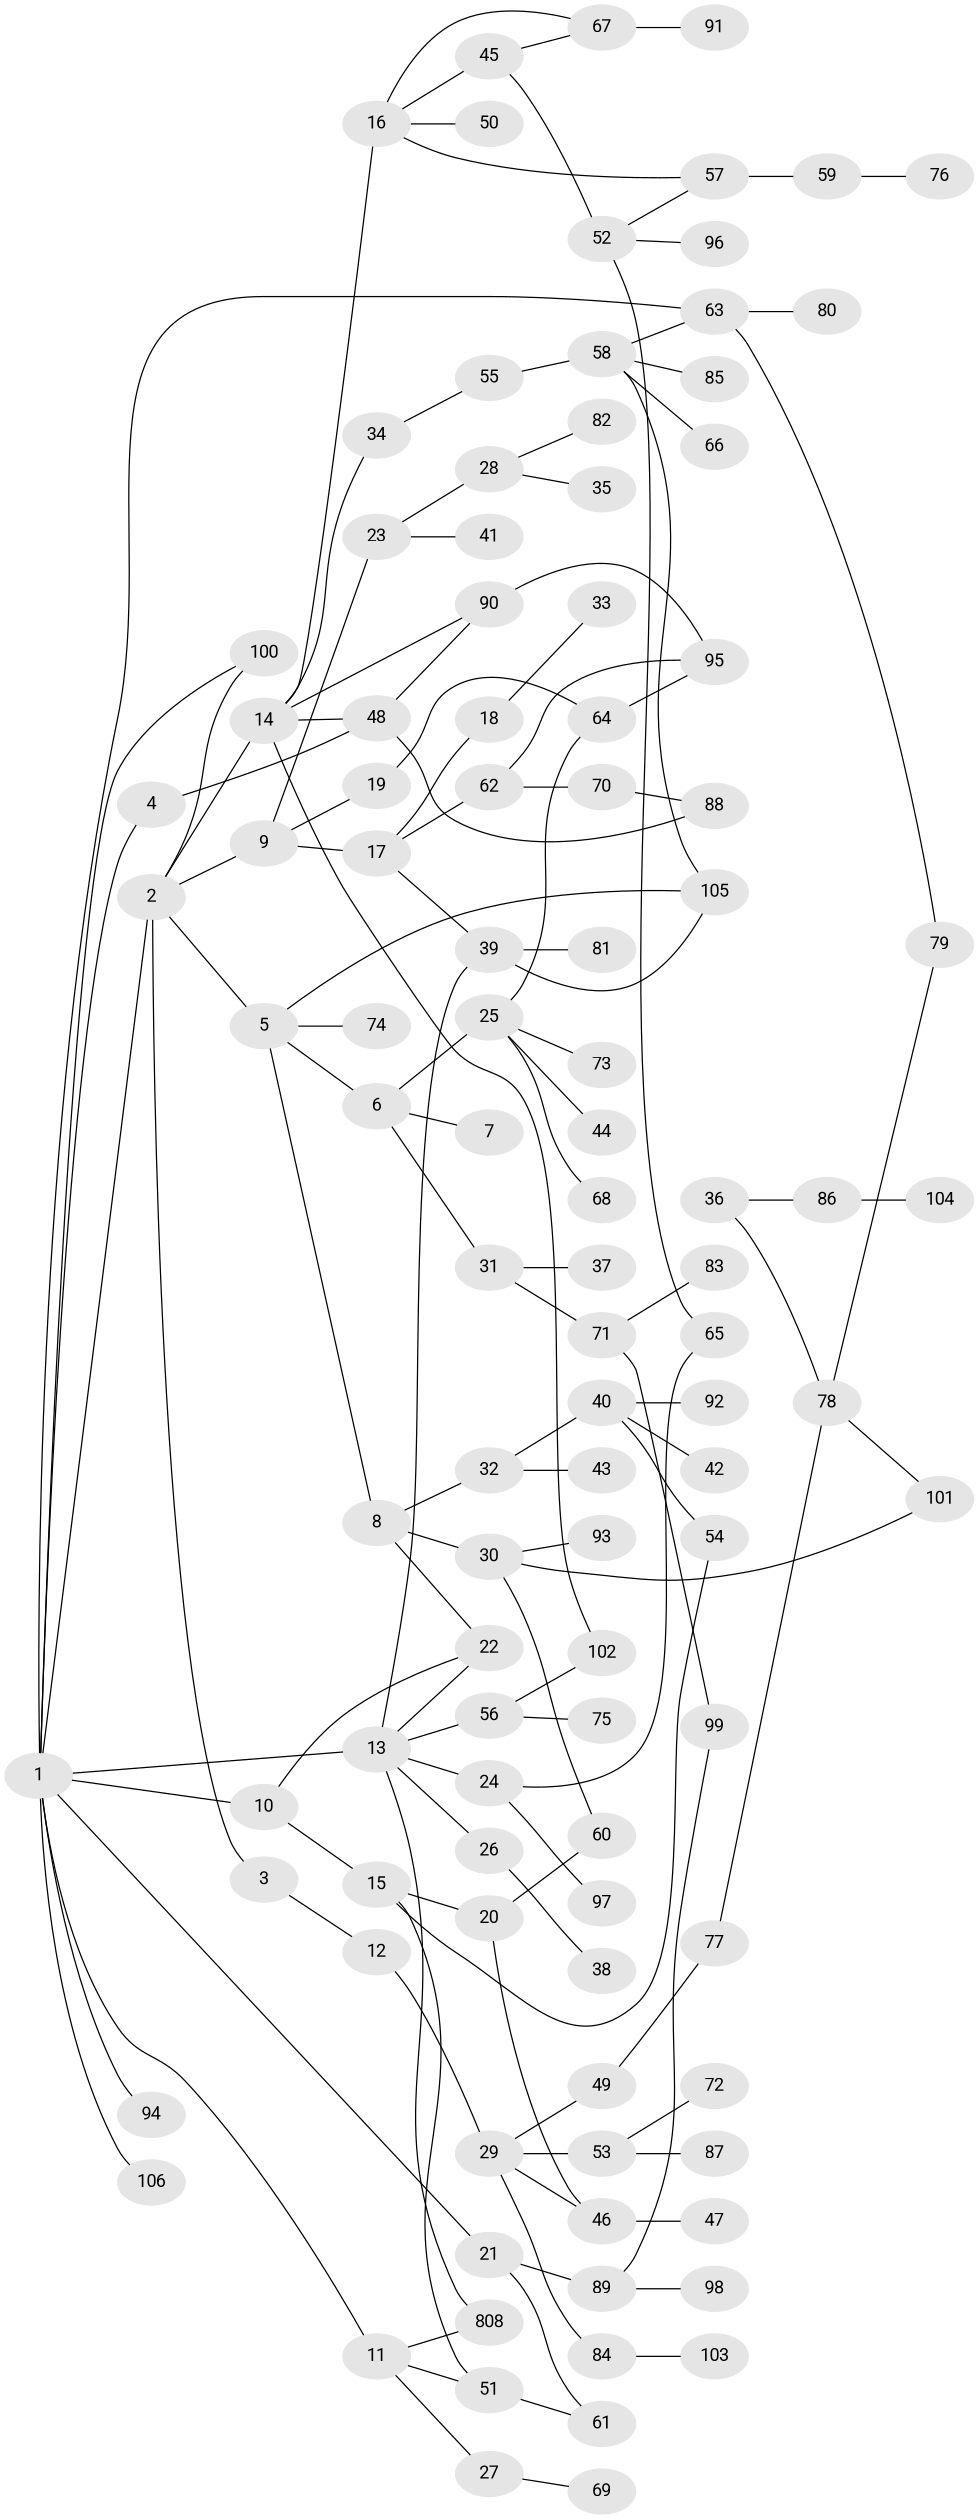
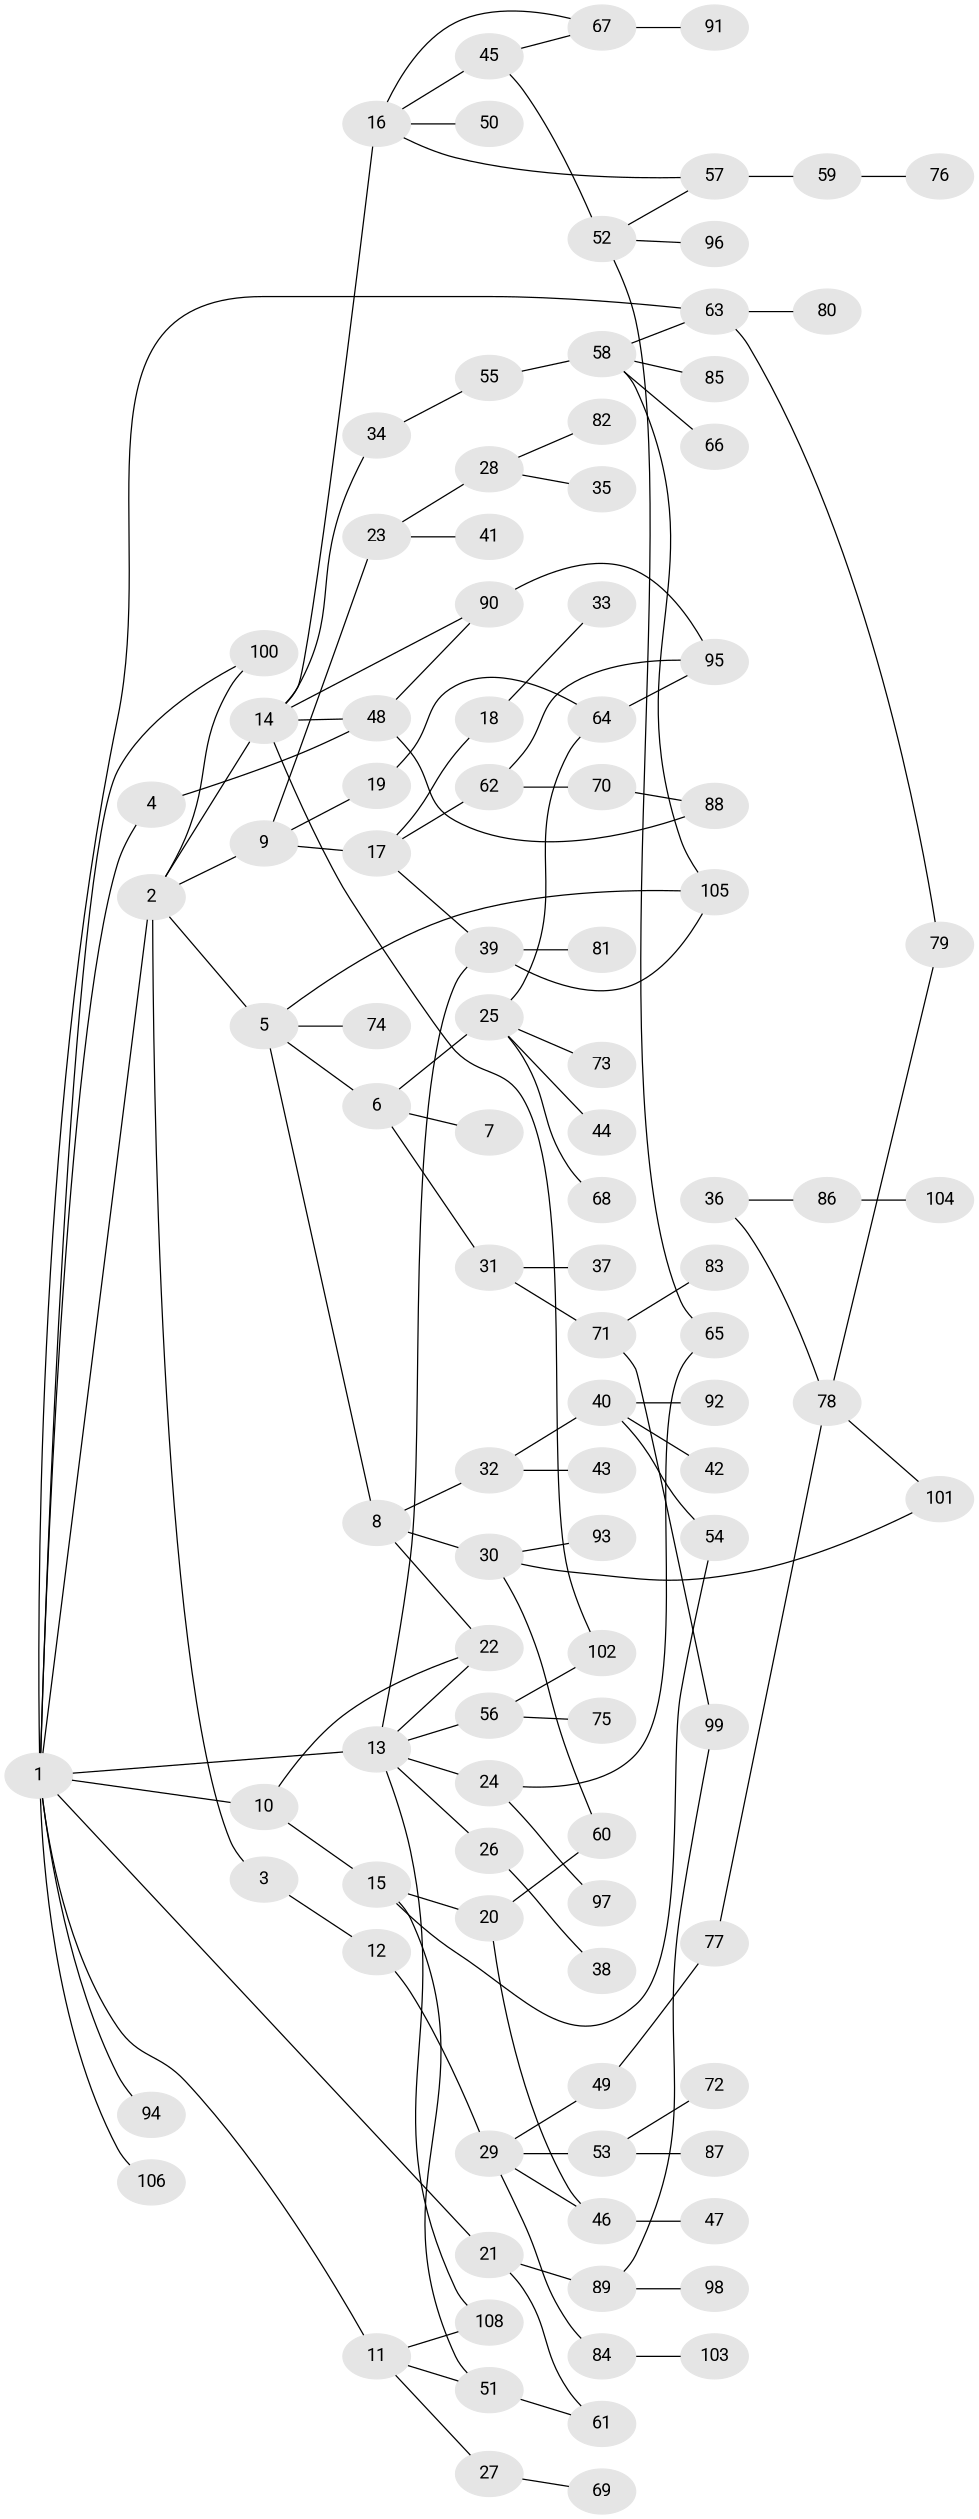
  graph {
    fontname=Roboto
    rankdir=LR
    node [color=gray90 fontname=Roboto style=filled]
    edge [fontname=Roboto]
    1
    2
    4
    10
    11
    13
    21
    63
    94
    100
    106
    3
    5
    9
    14
    48
    22
    15
    27
    51
-   108 [label=808]
+   108
    24
    26
    39
    56
    61
    89
    79
    80
    12
    6
    8
    74
    105
    17
    19
    23
    16
    34
    90
    102
    29
    88
    7
    25
    31
    30
    32
    64
    44
    68
    73
    37
    71
    60
    93
    101
    40
    43
    18
    62
    28
    41
    20
    54
    69
    46
    49
    53
    84
    65
    97
    38
    81
    75
    45
    50
    57
    67
    55
    95
    36
    78
    86
    52
    59
    33
    70
    47
    99
    98
    35
    82
    77
    72
    87
    103
    83
    42
    92
    58
    104
    96
    91
    66
    85
    76
    1 -- 2
    1 -- 4
    1 -- 10
    1 -- 11
    1 -- 13
    1 -- 21
    1 -- 63
    1 -- 94
    1 -- 100
    1 -- 106
    2 -- 100
    2 -- 3
    2 -- 5
    2 -- 9
    2 -- 14
    4 -- 48
    10 -- 22
    10 -- 15
    11 -- 27
    11 -- 51
    11 -- 108
    13 -- 22
    13 -- 108
    13 -- 24
    13 -- 26
    13 -- 39
    13 -- 56
    21 -- 61
    21 -- 89
    63 -- 79
    63 -- 80
    3 -- 12
    5 -- 6
    5 -- 8
    5 -- 74
    5 -- 105
    9 -- 17
    9 -- 19
    9 -- 23
    14 -- 48
    14 -- 16
    14 -- 34
    14 -- 90
    14 -- 102
    48 -- 90
    48 -- 88
    15 -- 51
    15 -- 20
    15 -- 54
    27 -- 69
    51 -- 61
    24 -- 65
    24 -- 97
    26 -- 38
    39 -- 105
    39 -- 81
    56 -- 102
    56 -- 75
    89 -- 99
    89 -- 98
    12 -- 29
    6 -- 7
    6 -- 25
    6 -- 31
    8 -- 22
    8 -- 30
    8 -- 32
    17 -- 39
    17 -- 18
    17 -- 62
    19 -- 64
    23 -- 28
    23 -- 41
    16 -- 45
    16 -- 50
    16 -- 57
    16 -- 67
    34 -- 55
    90 -- 95
    29 -- 46
    29 -- 49
    29 -- 53
    29 -- 84
    25 -- 64
    25 -- 44
    25 -- 68
    25 -- 73
    31 -- 37
    31 -- 71
    30 -- 60
    30 -- 93
    30 -- 101
    32 -- 40
    32 -- 43
    64 -- 95
    71 -- 99
    71 -- 83
    40 -- 54
    40 -- 42
    40 -- 92
    18 -- 33
    62 -- 95
    62 -- 70
    28 -- 35
    28 -- 82
    20 -- 60
    20 -- 46
    46 -- 47
    49 -- 77
    53 -- 72
    53 -- 87
    84 -- 103
    45 -- 67
    45 -- 52
    57 -- 59
    67 -- 91
    55 -- 58
    36 -- 78
    36 -- 86
    78 -- 79
    78 -- 101
    86 -- 104
    52 -- 65
    52 -- 57
    52 -- 96
    59 -- 76
    70 -- 88
    77 -- 78
    58 -- 63
    58 -- 105
    58 -- 66
    58 -- 85
  }
